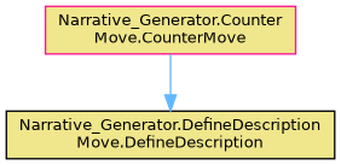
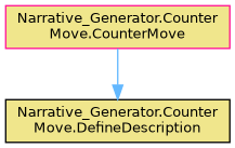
  digraph {
    rankdir=TB
    node [fillcolor=khaki fontname=Helvetica fontsize=10 shape=box style=filled]
    n1 [color=deeppink fontcolor=black height=0.2 label="Narrative_Generator.Counter\lMove.CounterMove" width=0.4]
-   n2 [color=black height=0.2 label="Narrative_Generator.DefineDescription\lMove.DefineDescription" width=0.4]
+   n2 [color=black height=0.2 label="Narrative_Generator.Counter\lMove.DefineDescription" width=0.4]
    n1 -> n2 [color=steelblue1 fontname=Helvetica fontsize=10 labelfontname=Helvetica labelfontsize=10 style=solid]
  }
